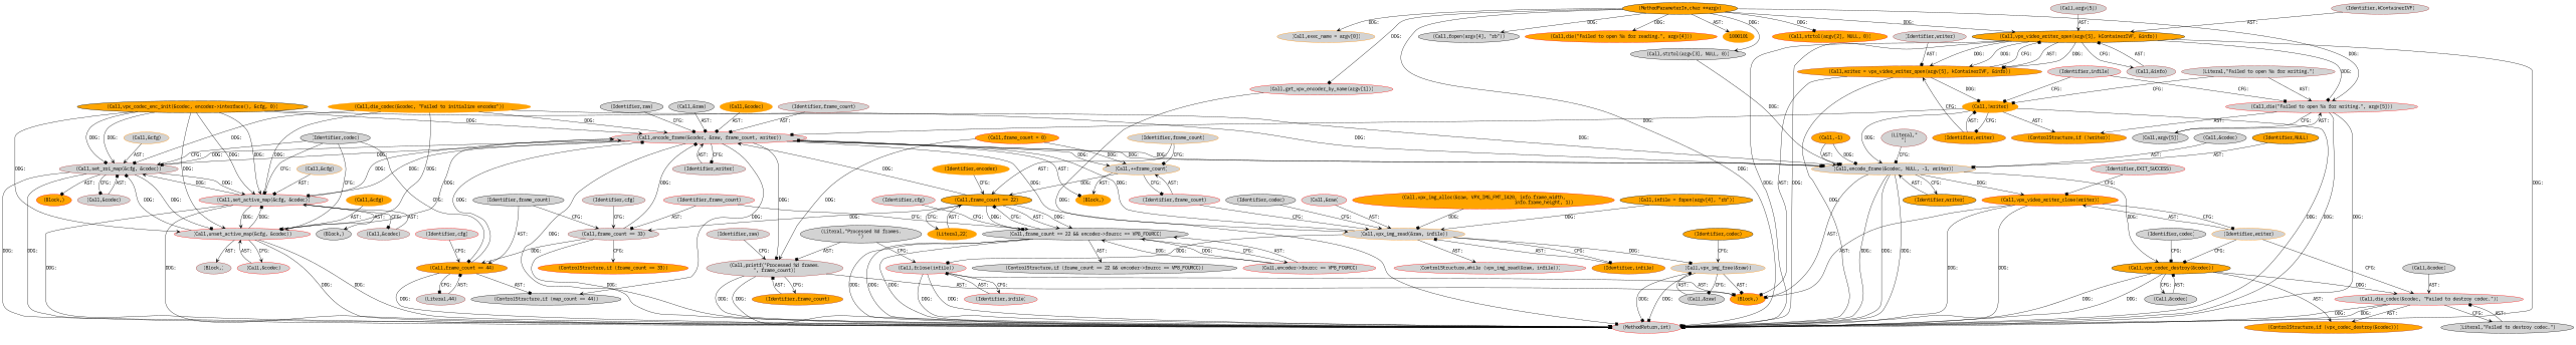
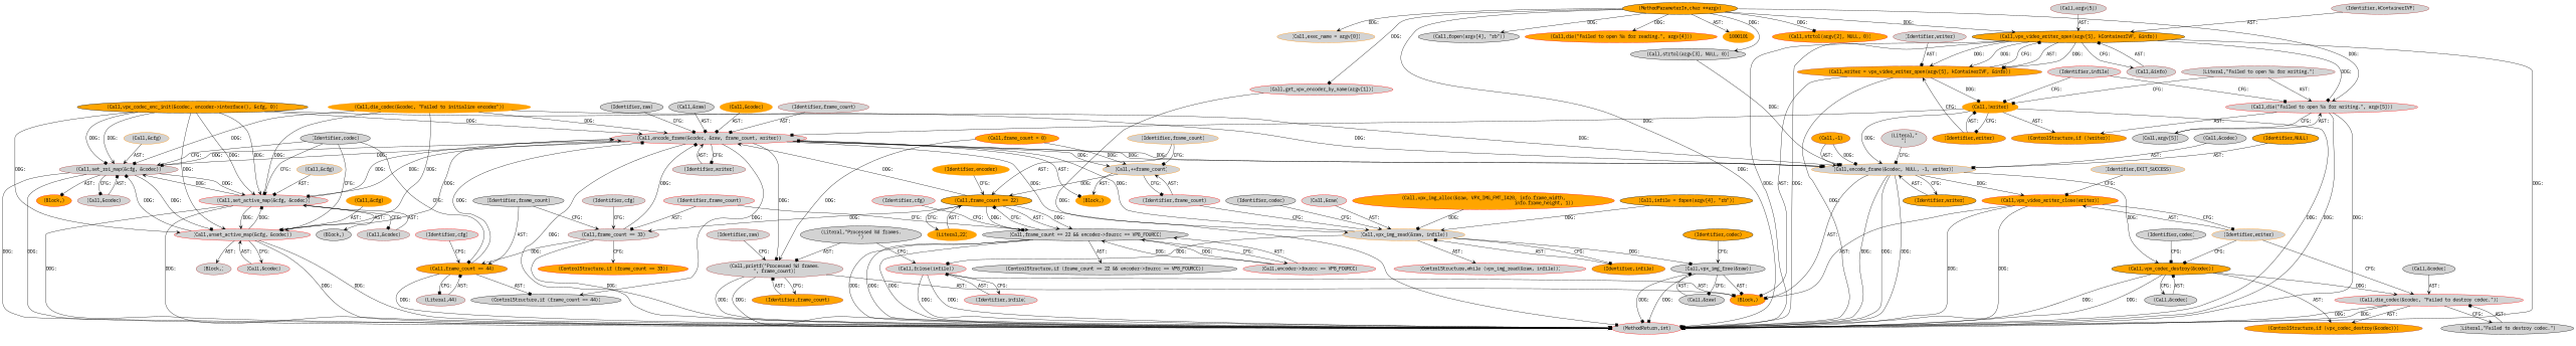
  digraph {
    fontname="IBM Plex Mono"
    node [color=black fillcolor=lightgrey fontname="IBM Plex Mono" style=filled]
    edge [arrowhead=vee fontname="IBM Plex Mono"]
    n1 [fillcolor=orange label="(Call,vpx_video_writer_open(argv[5], kContainerIVF, &info))"]
    n2 [color=brown fillcolor=orange label="(Call,writer = vpx_video_writer_open(argv[5], kContainerIVF, &info))"]
    n3 [color=red label="(Call,die(\"Failed to open %s for writing.\", argv[5]))"]
    n4 [color=brown label="(Call,&info)"]
    n5 [color=red label="(MethodReturn,int)"]
    n6 [color=darkorange fillcolor=orange label="(Call,!writer)"]
    n7 [color=red fillcolor=orange label="(Block,)"]
    n8 [color=brown fillcolor=orange label="(ControlStructure,if (!writer))"]
    n9 [label="(Call,argv[5])"]
    n10 [fillcolor=orange label="(MethodParameterIn,char **argv)"]
    n11 [color=red fillcolor=orange label="(Call,strtol(argv[2], NULL, 0))"]
    n12 [color=darkorange label="(Call,exec_name = argv[0])"]
    n13 [color=red label="(Call,get_vpx_encoder_by_name(argv[1]))"]
    n14 [label="(Call,strtol(argv[3], NULL, 0))"]
    n15 [label="(Call,fopen(argv[4], \"rb\"))"]
    n16 [color=red fillcolor=orange label="(Call,die(\"Failed to open %s for reading.\", argv[4]))"]
    1000101 [color=darkorange fillcolor=orange]
    n18 [color=darkorange label="(Call,encode_frame(&codec, NULL, -1, writer))"]
    n19 [color=red label="(Call,encode_frame(&codec, &raw, frame_count, writer))"]
    n20 [color=brown fillcolor=orange label="(Identifier,writer)"]
    n21 [color=darkorange label="(Call,vpx_img_read(&raw, infile))"]
    n22 [color=darkorange label="(Call,++frame_count)"]
    n23 [color=brown label="(Call,set_roi_map(&cfg, &codec))"]
    n24 [color=red label="(Call,set_active_map(&cfg, &codec))"]
    n25 [color=brown label="(Call,printf(\"Processed %d frames.\n\", frame_count))"]
    n26 [color=brown label="(Identifier,writer)"]
    n27 [color=darkorange fillcolor=orange label="(Block,)"]
-   n28 [label="(ControlStructure,if (map_count == 44))"]
+   n28 [label="(ControlStructure,if (frame_count == 44))"]
    n29 [fillcolor=orange label="(Call,vpx_codec_destroy(&codec))"]
    n30 [color=red fillcolor=orange label="(Call,vpx_video_writer_close(writer))"]
    n31 [fillcolor=orange label="(Identifier,writer)"]
    n32 [color=red label="(Call,fclose(infile))"]
-   n33 [color=darkorange label="(Call,vpx_img_free(&raw))"]
+   n33 [label="(Call,vpx_img_free(&raw))"]
    n34 [color=red label="(ControlStructure,while (vpx_img_read(&raw, infile)))"]
    n35 [color=brown fillcolor=orange label="(Identifier,infile)"]
    n36 [fillcolor=orange label="(Call,frame_count == 22)"]
    n37 [color=red label="(Identifier,frame_count)"]
    n38 [color=red label="(Call,unset_active_map(&cfg, &codec))"]
    n39 [color=red fillcolor=orange label="(Block,)"]
    n40 [color=brown label="(Call,&codec)"]
    n41 [color=brown label="(Call,&codec)"]
    n42 [label="(Block,)"]
    n43 [color=red label="(Call,&codec)"]
    n44 [color=brown label="(Block,)"]
    n45 [color=brown fillcolor=orange label="(Identifier,frame_count)"]
    n46 [color=red label="(Identifier,infile)"]
    n47 [label="(Call,&raw)"]
    n48 [label="(Call,frame_count == 22 && encoder->fourcc == VP8_FOURCC)"]
    n49 [color=brown label="(Call,frame_count == 33)"]
    n50 [color=darkorange fillcolor=orange label="(Literal,22)"]
    n51 [label="(ControlStructure,if (frame_count == 22 && encoder->fourcc == VP8_FOURCC))"]
    n52 [color=red label="(Call,encoder->fourcc == VP8_FOURCC)"]
    n53 [color=brown fillcolor=orange label="(Call,frame_count == 44)"]
    n54 [color=red fillcolor=orange label="(ControlStructure,if (frame_count == 33))"]
    n55 [color=brown label="(Literal,44)"]
    n56 [color=red label="(Call,die_codec(&codec, \"Failed to destroy codec.\"))"]
    n57 [label="(Call,&codec)"]
    n58 [color=brown fillcolor=orange label="(ControlStructure,if (vpx_codec_destroy(&codec)))"]
    n59 [color=darkorange label="(Identifier,writer)"]
    n60 [label="(Literal,\"Failed to destroy codec.\")"]
    n61 [label="(Identifier,raw)"]
    n62 [color=red fillcolor=orange label="(Call,vpx_img_alloc(&raw, VPX_IMG_FMT_I420, info.frame_width,\n                                             info.frame_height, 1))"]
    n63 [fillcolor=orange label="(Call,infile = fopen(argv[4], \"rb\"))"]
    n64 [color=darkorange label="(Call,&cfg)"]
    n65 [color=brown label="(Identifier,raw)"]
    n66 [color=brown label="(Literal,\"\n\")"]
    n67 [label="(Call,&raw)"]
    n68 [color=darkorange fillcolor=orange label="(Identifier,encoder)"]
    n69 [color=red label="(Identifier,frame_count)"]
    n70 [color=brown label="(Identifier,kContainerIVF)"]
    n71 [color=red fillcolor=orange label="(Call,frame_count = 0)"]
    n72 [label="(Call,&codec)"]
-   n73 [color=red label="(Identifier,EXIT_SUCCESS)"]
+   n73 [color=darkorange label="(Identifier,EXIT_SUCCESS)"]
    n74 [label="(Identifier,frame_count)"]
    n75 [label="(Identifier,codec)"]
    n76 [color=brown label="(Identifier,writer)"]
    n77 [label="(Literal,\"Processed %d frames.\n\")"]
    n78 [color=darkorange fillcolor=orange label="(Call,die_codec(&codec, \"Failed to initialize encoder\"))"]
    n79 [color=red label="(Identifier,cfg)"]
    n80 [color=darkorange fillcolor=orange label="(Call,&codec)"]
    n81 [fillcolor=orange label="(Call,vpx_codec_enc_init(&codec, encoder->interface(), &cfg, 0))"]
    n82 [label="(Identifier,codec)"]
    n83 [color=red label="(Call,&raw)"]
    n84 [fillcolor=orange label="(Identifier,codec)"]
    n85 [color=brown label="(Call,argv[5])"]
    n86 [label="(Identifier,codec)"]
    n87 [color=red label="(Identifier,cfg)"]
    n88 [color=brown label="(Literal,\"Failed to open %s for writing.\")"]
    n89 [color=red label="(Identifier,infile)"]
    n90 [color=brown label="(Identifier,frame_count)"]
    n91 [color=darkorange label="(Call,&cfg)"]
    n92 [color=darkorange fillcolor=orange label="(Call,&cfg)"]
    n93 [label="(Call,&codec)"]
    n94 [color=brown label="(Identifier,cfg)"]
    n95 [color=darkorange label="(Identifier,frame_count)"]
    n96 [fillcolor=orange label="(Identifier,NULL)"]
    n97 [color=brown fillcolor=orange label="(Call,-1)"]
    n1 -> n2 [label="AST: "]
    n1 -> n2 [arrowhead=box label="DDG: "]
    n1 -> n2 [label="DDG: "]
    n1 -> n2 [label="DDG: "]
    n1 -> n3 [arrowhead=box label="DDG: "]
    n1 -> n4 [label="CFG: "]
    n1 -> n5 [arrowhead=box label="DDG: "]
    n1 -> n5 [label="DDG: "]
    n1 -> n5 [label="DDG: "]
    n2 -> n1 [arrowhead=box label="CFG: "]
    n2 -> n5 [arrowhead=box label="DDG: "]
    n2 -> n6 [arrowhead=box label="DDG: "]
    n2 -> n7 [arrowhead=box label="AST: "]
    n3 -> n5 [label="DDG: "]
    n3 -> n5 [arrowhead=box label="DDG: "]
    n3 -> n8 [label="AST: "]
    n3 -> n9 [label="CFG: "]
    n4 -> n1 [arrowhead=box label="AST: "]
    n6 -> n5 [label="DDG: "]
    n6 -> n8 [label="AST: "]
    n6 -> n18 [label="DDG: "]
    n6 -> n19 [arrowhead=box label="DDG: "]
    n6 -> n20 [arrowhead=box label="CFG: "]
    n9 -> n3 [label="AST: "]
    n10 -> n1 [label="DDG: "]
    n10 -> n3 [label="DDG: "]
    n10 -> n5 [arrowhead=box label="DDG: "]
    n10 -> n11 [arrowhead=box label="DDG: "]
    n10 -> n12 [label="DDG: "]
    n10 -> n13 [arrowhead=box label="DDG: "]
    n10 -> n14 [label="DDG: "]
    n10 -> n15 [label="DDG: "]
    n10 -> n16 [label="DDG: "]
    n10 -> 1000101 [label="AST: "]
    n13 -> n5 [arrowhead=box label="DDG: "]
    n14 -> n18 [arrowhead=box label="DDG: "]
    n18 -> n5 [arrowhead=box label="DDG: "]
    n18 -> n5 [label="DDG: "]
    n18 -> n5 [label="DDG: "]
    n18 -> n7 [arrowhead=box label="AST: "]
    n18 -> n29 [label="DDG: "]
    n18 -> n30 [label="DDG: "]
    n18 -> n31 [label="CFG: "]
    n19 -> n5 [arrowhead=box label="DDG: "]
    n19 -> n18 [label="DDG: "]
    n19 -> n18 [arrowhead=box label="DDG: "]
    n19 -> n21 [label="DDG: "]
    n19 -> n22 [label="DDG: "]
    n19 -> n23 [arrowhead=box label="DDG: "]
    n19 -> n24 [arrowhead=box label="DDG: "]
    n19 -> n25 [arrowhead=box label="DDG: "]
    n19 -> n26 [arrowhead=box label="CFG: "]
    n19 -> n27 [arrowhead=box label="AST: "]
    n19 -> n28 [label="DDG: "]
    n20 -> n2 [label="CFG: "]
    n20 -> n6 [arrowhead=box label="AST: "]
    n21 -> n19 [arrowhead=box label="DDG: "]
    n21 -> n32 [arrowhead=box label="DDG: "]
    n21 -> n33 [arrowhead=box label="DDG: "]
    n21 -> n34 [label="AST: "]
    n21 -> n35 [arrowhead=box label="CFG: "]
    n22 -> n27 [label="AST: "]
    n22 -> n36 [label="DDG: "]
    n22 -> n37 [arrowhead=box label="CFG: "]
    n23 -> n5 [arrowhead=box label="DDG: "]
    n23 -> n5 [label="DDG: "]
    n23 -> n19 [label="DDG: "]
    n23 -> n24 [label="DDG: "]
    n23 -> n38 [arrowhead=box label="DDG: "]
    n23 -> n39 [arrowhead=box label="AST: "]
    n23 -> n40 [arrowhead=box label="CFG: "]
    n24 -> n5 [arrowhead=box label="DDG: "]
    n24 -> n5 [label="DDG: "]
    n24 -> n19 [label="DDG: "]
    n24 -> n23 [label="DDG: "]
    n24 -> n38 [label="DDG: "]
    n24 -> n41 [arrowhead=box label="CFG: "]
    n24 -> n42 [label="AST: "]
    n25 -> n5 [arrowhead=box label="DDG: "]
    n25 -> n5 [arrowhead=box label="DDG: "]
    n25 -> n7 [arrowhead=box label="AST: "]
    n25 -> n45 [label="CFG: "]
    n26 -> n19 [label="AST: "]
    n29 -> n5 [label="DDG: "]
    n29 -> n5 [arrowhead=box label="DDG: "]
    n29 -> n56 [label="DDG: "]
    n29 -> n57 [label="CFG: "]
    n29 -> n58 [label="AST: "]
    n30 -> n5 [label="DDG: "]
    n30 -> n5 [arrowhead=box label="DDG: "]
    n30 -> n7 [label="AST: "]
    n30 -> n59 [arrowhead=box label="CFG: "]
    n31 -> n18 [label="AST: "]
    n32 -> n5 [label="DDG: "]
    n32 -> n5 [arrowhead=box label="DDG: "]
    n32 -> n7 [label="AST: "]
    n32 -> n46 [label="CFG: "]
    n33 -> n5 [arrowhead=box label="DDG: "]
    n33 -> n5 [arrowhead=box label="DDG: "]
    n33 -> n7 [arrowhead=box label="AST: "]
    n33 -> n47 [arrowhead=box label="CFG: "]
    n35 -> n21 [arrowhead=box label="AST: "]
    n36 -> n19 [label="DDG: "]
    n36 -> n48 [label="AST: "]
    n36 -> n48 [label="DDG: "]
    n36 -> n48 [label="DDG: "]
    n36 -> n49 [label="DDG: "]
    n36 -> n50 [label="CFG: "]
    n37 -> n21 [label="CFG: "]
    n37 -> n22 [label="AST: "]
    n38 -> n5 [label="DDG: "]
    n38 -> n5 [arrowhead=box label="DDG: "]
    n38 -> n19 [label="DDG: "]
    n38 -> n23 [arrowhead=box label="DDG: "]
    n38 -> n24 [arrowhead=box label="DDG: "]
    n38 -> n43 [label="CFG: "]
    n38 -> n44 [label="AST: "]
    n40 -> n23 [arrowhead=box label="AST: "]
    n41 -> n24 [label="AST: "]
    n43 -> n38 [label="AST: "]
    n45 -> n25 [arrowhead=box label="AST: "]
    n46 -> n32 [arrowhead=box label="AST: "]
    n47 -> n33 [arrowhead=box label="AST: "]
    n48 -> n5 [arrowhead=box label="DDG: "]
    n48 -> n5 [label="DDG: "]
    n48 -> n5 [arrowhead=box label="DDG: "]
    n48 -> n36 [arrowhead=box label="CFG: "]
    n48 -> n51 [label="AST: "]
    n48 -> n52 [label="CFG: "]
    n49 -> n5 [label="DDG: "]
    n49 -> n19 [arrowhead=box label="DDG: "]
    n49 -> n53 [label="DDG: "]
    n49 -> n54 [label="CFG: "]
    n50 -> n36 [label="AST: "]
    n52 -> n48 [label="AST: "]
    n52 -> n48 [label="DDG: "]
    n52 -> n48 [label="DDG: "]
    n53 -> n5 [arrowhead=box label="DDG: "]
    n53 -> n19 [arrowhead=box label="DDG: "]
    n53 -> n28 [arrowhead=box label="AST: "]
    n53 -> n55 [arrowhead=box label="CFG: "]
    n55 -> n53 [arrowhead=box label="AST: "]
    n56 -> n5 [arrowhead=box label="DDG: "]
    n56 -> n5 [arrowhead=box label="DDG: "]
    n56 -> n58 [label="AST: "]
    n56 -> n60 [label="CFG: "]
    n57 -> n29 [arrowhead=box label="AST: "]
    n59 -> n29 [arrowhead=box label="CFG: "]
    n59 -> n30 [label="AST: "]
    n59 -> n56 [label="CFG: "]
    n60 -> n56 [arrowhead=box label="AST: "]
    n61 -> n19 [arrowhead=box label="CFG: "]
    n62 -> n21 [arrowhead=box label="DDG: "]
    n63 -> n21 [label="DDG: "]
    n64 -> n24 [arrowhead=box label="AST: "]
    n65 -> n25 [label="CFG: "]
    n66 -> n18 [arrowhead=box label="CFG: "]
    n67 -> n19 [arrowhead=box label="AST: "]
    n68 -> n36 [label="CFG: "]
    n69 -> n48 [label="CFG: "]
    n69 -> n49 [arrowhead=box label="AST: "]
    n70 -> n1 [label="AST: "]
    n71 -> n22 [label="DDG: "]
    n71 -> n25 [label="DDG: "]
    n72 -> n18 [label="AST: "]
    n73 -> n30 [arrowhead=box label="CFG: "]
    n74 -> n49 [label="CFG: "]
    n74 -> n53 [label="AST: "]
    n75 -> n23 [label="CFG: "]
    n75 -> n24 [label="CFG: "]
    n75 -> n38 [label="CFG: "]
    n75 -> n53 [arrowhead=box label="CFG: "]
    n76 -> n2 [arrowhead=box label="AST: "]
    n77 -> n25 [arrowhead=box label="AST: "]
    n77 -> n32 [label="CFG: "]
    n78 -> n18 [label="DDG: "]
    n78 -> n19 [label="DDG: "]
    n78 -> n23 [arrowhead=box label="DDG: "]
    n78 -> n24 [arrowhead=box label="DDG: "]
    n78 -> n38 [arrowhead=box label="DDG: "]
    n79 -> n53 [label="CFG: "]
    n80 -> n19 [arrowhead=box label="AST: "]
    n81 -> n18 [arrowhead=box label="DDG: "]
    n81 -> n19 [label="DDG: "]
    n81 -> n23 [label="DDG: "]
    n81 -> n23 [arrowhead=box label="DDG: "]
    n81 -> n24 [label="DDG: "]
    n81 -> n24 [label="DDG: "]
    n81 -> n38 [label="DDG: "]
    n81 -> n38 [label="DDG: "]
    n82 -> n21 [label="CFG: "]
    n83 -> n21 [label="AST: "]
    n84 -> n33 [label="CFG: "]
    n85 -> n1 [label="AST: "]
    n86 -> n29 [arrowhead=box label="CFG: "]
    n87 -> n48 [arrowhead=box label="CFG: "]
    n88 -> n3 [label="AST: "]
    n88 -> n6 [arrowhead=box label="CFG: "]
    n89 -> n3 [arrowhead=box label="CFG: "]
    n89 -> n6 [arrowhead=box label="CFG: "]
    n90 -> n19 [arrowhead=box label="AST: "]
    n91 -> n23 [label="AST: "]
    n92 -> n38 [label="AST: "]
    n93 -> n56 [label="AST: "]
    n94 -> n49 [label="CFG: "]
    n95 -> n22 [arrowhead=box label="CFG: "]
    n95 -> n36 [label="AST: "]
    n96 -> n18 [arrowhead=box label="AST: "]
    n97 -> n18 [arrowhead=box label="AST: "]
    n97 -> n18 [arrowhead=box label="DDG: "]
  }
